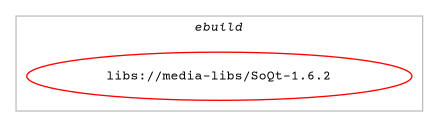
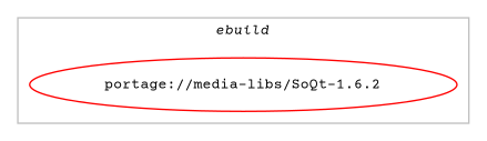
  digraph {
    compound=true
    concentrate=true
    fontname="Courier Prime"
    fontsize=10
    newrank=true
    rankdir=LR
    ranksep=1.5
-   n1 [color=red fontname="Courier Prime" fontsize=10 label="libs://media-libs/SoQt-1.6.2" width=4]
+   n1 [color=red fontname="Courier Prime" fontsize=10 label="portage://media-libs/SoQt-1.6.2" width=4]
    subgraph cluster_1 {
      color=gray
      label=<<i>ebuild</i>>
      n1
    }
    subgraph cluster_2 {
      color=gray
      label=<<i>dependencies</i>>
      subgraph cluster_3 {
        color=gray
        fillcolor="#eeeeee"
        label=<<i>compile</i>>
        style=filled
      }
      subgraph cluster_4 {
        color=gray
        fillcolor="#eeeeee"
        label=<<i>compile and run</i>>
        style=filled
      }
      subgraph cluster_5 {
        color=gray
        fillcolor="#eeeeee"
        label=<<i>run</i>>
        style=filled
      }
    }
    subgraph cluster_6 {
      color=gray
      label=<<i>candidates</i>>
      rank=same
    }
  }
